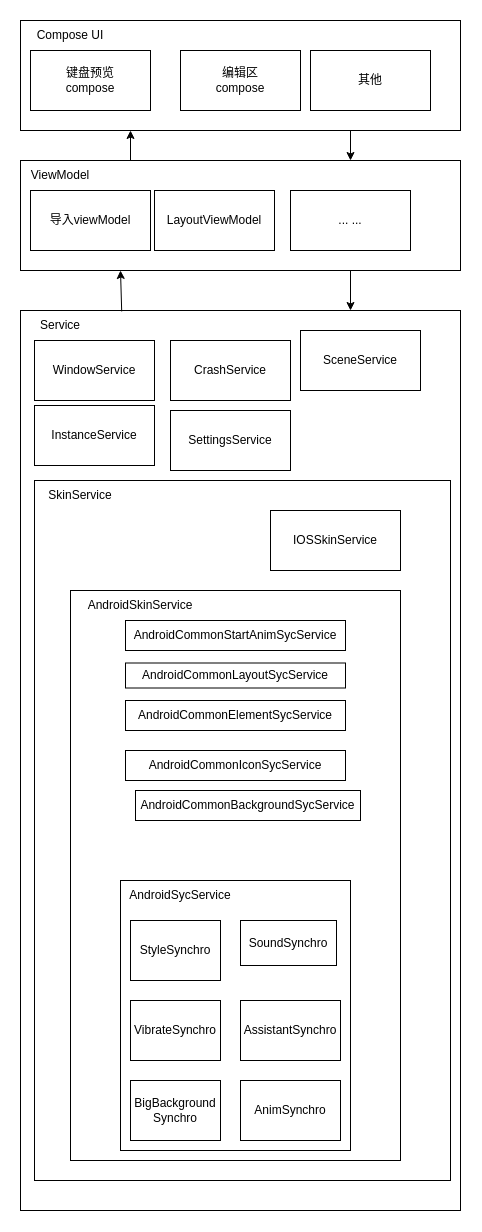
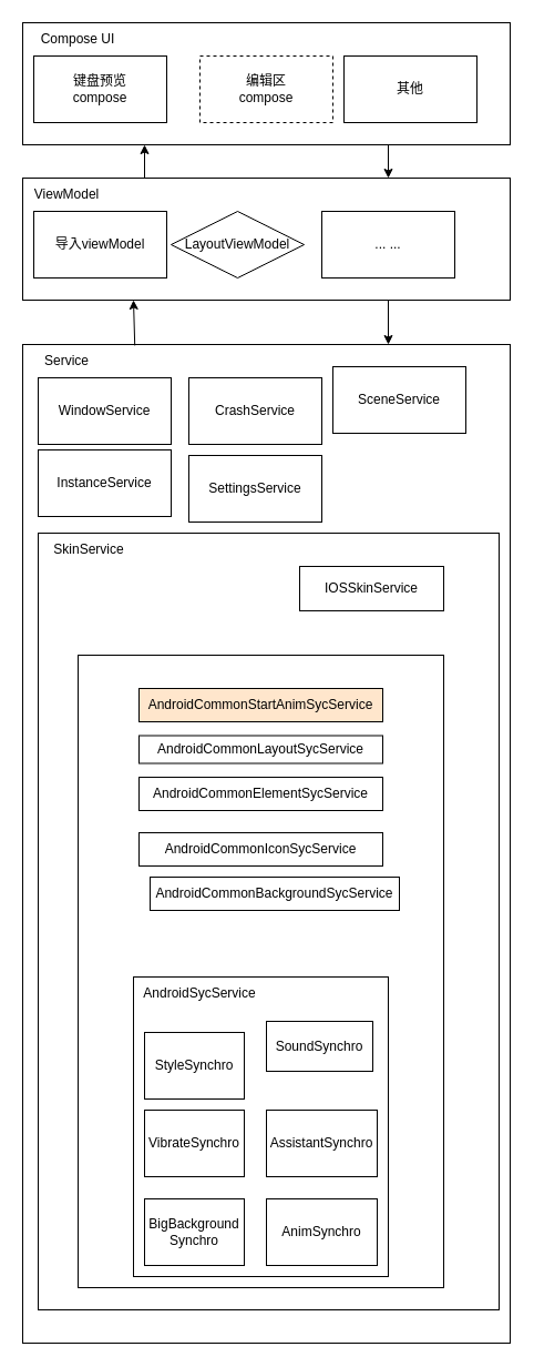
  <mxCell id="0" />
  <mxCell id="1" parent="0" />
  <mxCell id="2" value="" style="rounded=0;whiteSpace=wrap;html=1;" vertex="1" parent="1"><mxGeometry x="20" y="20" width="440" height="110" as="geometry" /></mxCell>
  <mxCell id="3" value="键盘预览&lt;br&gt;compose" style="rounded=0;whiteSpace=wrap;html=1;" vertex="1" parent="1"><mxGeometry x="30" y="50" width="120" height="60" as="geometry" /></mxCell>
- <mxCell id="4" value="编辑区&lt;br&gt;compose" style="rounded=0;whiteSpace=wrap;html=1;" vertex="1" parent="1"><mxGeometry x="180" y="50" width="120" height="60" as="geometry" /></mxCell>
+ <mxCell id="4" value="编辑区&lt;br&gt;compose" style="rounded=0;whiteSpace=wrap;html=1;dashed=1;" vertex="1" parent="1"><mxGeometry x="180" y="50" width="120" height="60" as="geometry" /></mxCell>
  <mxCell id="5" value="Compose UI" style="text;html=1;strokeColor=none;fillColor=none;align=center;verticalAlign=middle;whiteSpace=wrap;rounded=0;" vertex="1" parent="1"><mxGeometry x="20" y="20" width="100" height="30" as="geometry" /></mxCell>
  <mxCell id="6" value="" style="rounded=0;whiteSpace=wrap;html=1;" vertex="1" parent="1"><mxGeometry x="20" y="160" width="440" height="110" as="geometry" /></mxCell>
  <mxCell id="7" value="ViewModel" style="text;html=1;strokeColor=none;fillColor=none;align=center;verticalAlign=middle;whiteSpace=wrap;rounded=0;" vertex="1" parent="1"><mxGeometry x="30" y="160" width="60" height="30" as="geometry" /></mxCell>
  <mxCell id="8" value="导入viewModel" style="rounded=0;whiteSpace=wrap;html=1;" vertex="1" parent="1"><mxGeometry x="30" y="190" width="120" height="60" as="geometry" /></mxCell>
- <mxCell id="9" value="LayoutViewModel" style="rounded=0;whiteSpace=wrap;html=1;" vertex="1" parent="1"><mxGeometry x="154" y="190" width="120" height="60" as="geometry" /></mxCell>
+ <mxCell id="9" value="LayoutViewModel" style="rhombus;whiteSpace=wrap;html=1;" vertex="1" parent="1"><mxGeometry x="154" y="190" width="120" height="60" as="geometry" /></mxCell>
  <mxCell id="10" value="其他" style="rounded=0;whiteSpace=wrap;html=1;" vertex="1" parent="1"><mxGeometry x="310" y="50" width="120" height="60" as="geometry" /></mxCell>
  <mxCell id="11" value="" style="rounded=0;whiteSpace=wrap;html=1;" vertex="1" parent="1"><mxGeometry x="20" y="310" width="440" height="900" as="geometry" /></mxCell>
  <mxCell id="12" value="" style="rounded=0;whiteSpace=wrap;html=1;" vertex="1" parent="1"><mxGeometry x="34" y="480" width="416" height="700" as="geometry" /></mxCell>
  <mxCell id="13" value="WindowService" style="rounded=0;whiteSpace=wrap;html=1;" vertex="1" parent="1"><mxGeometry x="34" y="340" width="120" height="60" as="geometry" /></mxCell>
  <mxCell id="14" value="CrashService" style="rounded=0;whiteSpace=wrap;html=1;" vertex="1" parent="1"><mxGeometry x="170" y="340" width="120" height="60" as="geometry" /></mxCell>
  <mxCell id="15" value="SceneService" style="rounded=0;whiteSpace=wrap;html=1;" vertex="1" parent="1"><mxGeometry x="300" y="330" width="120" height="60" as="geometry" /></mxCell>
  <mxCell id="16" value="... ..." style="rounded=0;whiteSpace=wrap;html=1;" vertex="1" parent="1"><mxGeometry x="290" y="190" width="120" height="60" as="geometry" /></mxCell>
  <mxCell id="17" value="Service" style="text;html=1;strokeColor=none;fillColor=none;align=center;verticalAlign=middle;whiteSpace=wrap;rounded=0;" vertex="1" parent="1"><mxGeometry x="30" y="310" width="60" height="30" as="geometry" /></mxCell>
  <mxCell id="18" value="InstanceService" style="rounded=0;whiteSpace=wrap;html=1;" vertex="1" parent="1"><mxGeometry x="34" y="405" width="120" height="60" as="geometry" /></mxCell>
  <mxCell id="19" value="SettingsService" style="rounded=0;whiteSpace=wrap;html=1;" vertex="1" parent="1"><mxGeometry x="170" y="410" width="120" height="60" as="geometry" /></mxCell>
  <mxCell id="20" value="" style="rounded=0;whiteSpace=wrap;html=1;" vertex="1" parent="1"><mxGeometry x="70" width="330" height="570" as="geometry" y="590" /></mxCell>
- <mxCell id="21" value="IOSSkinService" style="rounded=0;whiteSpace=wrap;html=1;" vertex="1" parent="1"><mxGeometry x="270" y="510" width="130" height="60" as="geometry" /></mxCell>
+ <mxCell id="21" value="IOSSkinService" style="rounded=0;whiteSpace=wrap;html=1;" vertex="1" parent="1"><mxGeometry x="270" y="510" width="130" height="40" as="geometry" /></mxCell>
  <mxCell id="22" value="SkinService" style="text;html=1;strokeColor=none;fillColor=none;align=center;verticalAlign=middle;whiteSpace=wrap;rounded=0;" vertex="1" parent="1"><mxGeometry x="50" y="480" width="60" height="30" as="geometry" /></mxCell>
- <mxCell id="23" value="AndroidSkinService" style="text;html=1;strokeColor=none;fillColor=none;align=center;verticalAlign=middle;whiteSpace=wrap;rounded=0;" vertex="1" parent="1"><mxGeometry x="110" width="60" height="30" as="geometry" y="590" /></mxCell>
- <mxCell id="24" value="AndroidCommonStartAnimSycService" style="rounded=0;whiteSpace=wrap;html=1;" vertex="1" parent="1"><mxGeometry x="125" y="620" width="220" height="30" as="geometry" /></mxCell>
+ <mxCell id="24" value="AndroidCommonStartAnimSycService" style="rounded=0;whiteSpace=wrap;html=1;fillColor=#ffe6cc;" vertex="1" parent="1"><mxGeometry x="125" y="620" width="220" height="30" as="geometry" /></mxCell>
  <mxCell id="25" value="AndroidCommonLayoutSycService" style="rounded=0;whiteSpace=wrap;html=1;" vertex="1" parent="1"><mxGeometry x="125" y="662.5" width="220" height="25" as="geometry" /></mxCell>
  <mxCell id="26" value="AndroidCommonElementSycService" style="rounded=0;whiteSpace=wrap;html=1;" vertex="1" parent="1"><mxGeometry x="125" y="700" width="220" height="30" as="geometry" /></mxCell>
  <mxCell id="27" value="AndroidCommonIconSycService" style="rounded=0;whiteSpace=wrap;html=1;" vertex="1" parent="1"><mxGeometry x="125" y="750" width="220" height="30" as="geometry" /></mxCell>
  <mxCell id="28" value="AndroidCommonBackgroundSycService" style="rounded=0;whiteSpace=wrap;html=1;" vertex="1" parent="1"><mxGeometry x="135" y="790" width="225" height="30" as="geometry" /></mxCell>
  <mxCell id="29" value="" style="rounded=0;whiteSpace=wrap;html=1;" vertex="1" parent="1"><mxGeometry x="120" y="880" width="230" height="270" as="geometry" /></mxCell>
  <mxCell id="30" value="AndroidSycService" style="text;html=1;strokeColor=none;fillColor=none;align=center;verticalAlign=middle;whiteSpace=wrap;rounded=0;" vertex="1" parent="1"><mxGeometry x="150" y="880" width="60" height="30" as="geometry" /></mxCell>
- <mxCell id="31" value="StyleSynchro" style="rounded=0;whiteSpace=wrap;html=1;" vertex="1" parent="1"><mxGeometry x="130" y="920" width="90" height="60" as="geometry" /></mxCell>
+ <mxCell id="31" value="StyleSynchro" style="rounded=0;whiteSpace=wrap;html=1;" vertex="1" parent="1"><mxGeometry x="130" y="930" width="90" height="60" as="geometry" /></mxCell>
  <mxCell id="32" value="SoundSynchro" style="rounded=0;whiteSpace=wrap;html=1;" vertex="1" parent="1"><mxGeometry x="240" y="920" width="96" height="45" as="geometry" /></mxCell>
  <mxCell id="33" value="VibrateSynchro" style="rounded=0;whiteSpace=wrap;html=1;" vertex="1" parent="1"><mxGeometry x="130" y="1000" width="90" height="60" as="geometry" /></mxCell>
  <mxCell id="34" value="AssistantSynchro" style="rounded=0;whiteSpace=wrap;html=1;" vertex="1" parent="1"><mxGeometry x="240" y="1000" width="100" height="60" as="geometry" /></mxCell>
  <mxCell id="35" value="BigBackground&lt;br&gt;Synchro" style="rounded=0;whiteSpace=wrap;html=1;" vertex="1" parent="1"><mxGeometry x="130" y="1080" width="90" height="60" as="geometry" /></mxCell>
  <mxCell id="36" value="AnimSynchro" style="rounded=0;whiteSpace=wrap;html=1;" vertex="1" parent="1"><mxGeometry x="240" y="1080" width="100" height="60" as="geometry" /></mxCell>
  <mxCell id="37" value="" style="endArrow=classic;html=1;rounded=0;entryX=0.25;entryY=1;entryDx=0;entryDy=0;exitX=0.25;exitY=0;exitDx=0;exitDy=0;" edge="1" parent="1" source="6" target="2"><mxGeometry width="50" height="50" relative="1" as="geometry"><mxPoint x="180" y="170" as="sourcePoint" /><mxPoint x="230" y="120" as="targetPoint" /></mxGeometry></mxCell>
  <mxCell id="38" value="" style="endArrow=classic;html=1;rounded=0;entryX=0.75;entryY=0;entryDx=0;entryDy=0;exitX=0.75;exitY=1;exitDx=0;exitDy=0;" edge="1" parent="1" source="2" target="6"><mxGeometry width="50" height="50" relative="1" as="geometry"><mxPoint x="180" y="170" as="sourcePoint" /><mxPoint x="230" y="120" as="targetPoint" /></mxGeometry></mxCell>
  <mxCell id="39" value="" style="endArrow=classic;html=1;rounded=0;exitX=0.23;exitY=0.001;exitDx=0;exitDy=0;exitPerimeter=0;" edge="1" parent="1" source="11"><mxGeometry width="50" height="50" relative="1" as="geometry"><mxPoint x="140" y="170" as="sourcePoint" /><mxPoint x="120" y="270" as="targetPoint" /></mxGeometry></mxCell>
  <mxCell id="40" value="" style="endArrow=classic;html=1;rounded=0;entryX=0.75;entryY=0;entryDx=0;entryDy=0;exitX=0.75;exitY=1;exitDx=0;exitDy=0;" edge="1" parent="1" source="6" target="11"><mxGeometry width="50" height="50" relative="1" as="geometry"><mxPoint x="180" y="170" as="sourcePoint" /><mxPoint x="230" y="120" as="targetPoint" /></mxGeometry></mxCell>
